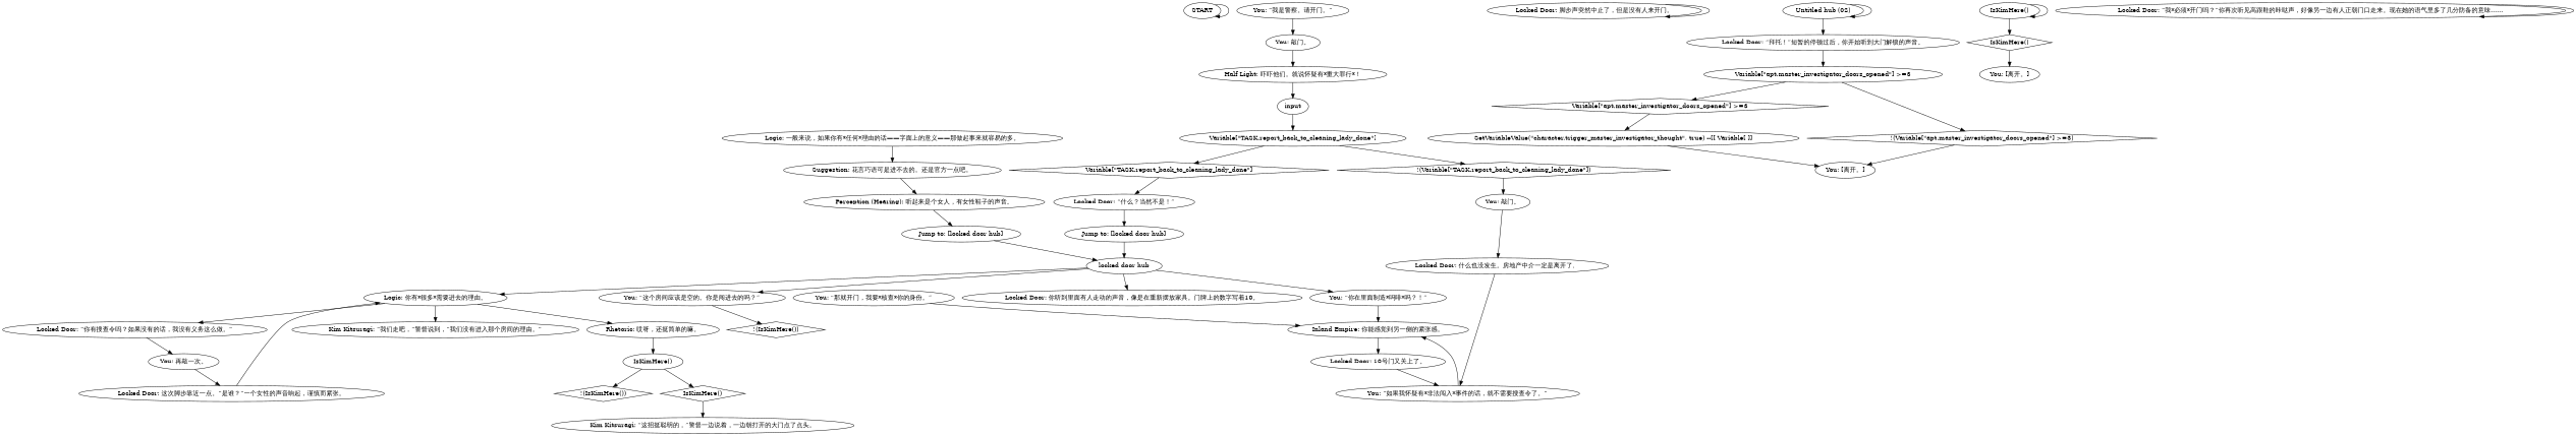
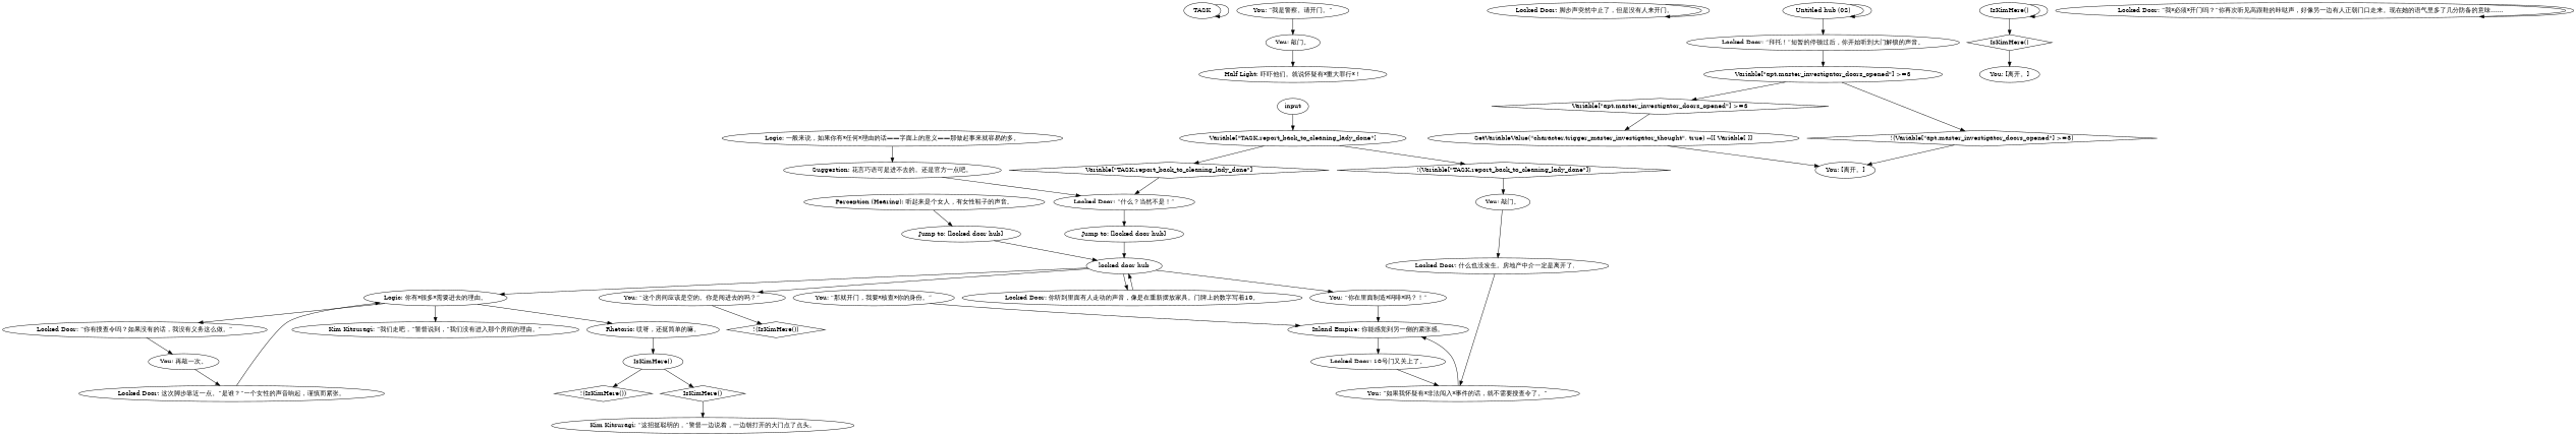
  digraph {
-   n1 [label=START]
+   n1 [label=TASK]
    n2 [label=input]
    n3 [label="Variable[\"TASK.report_back_to_cleaning_lady_done\"]"]
    n4 [label="Variable[\"TASK.report_back_to_cleaning_lady_done\"]" shape=diamond]
    n5 [label="!(Variable[\"TASK.report_back_to_cleaning_lady_done\"])" shape=diamond]
    n6 [label="Suggestion: 花言巧语可是进不去的。还是官方一点吧。"]
    n7 [label="Perception (Hearing): 听起来是个女人，有女性鞋子的声音。"]
    n8 [label="Jump to: [locked door hub]"]
    n9 [label="Jump to: [locked door hub]"]
    n10 [label="locked door hub"]
    n11 [label="Locked Door: 你听到里面有人走动的声音，像是在重新摆放家具。门牌上的数字写着10。"]
    n12 [label="Logic: 你有*很多*需要进去的理由。"]
    n13 [label="You: “你在里面制造*吗啡*吗？！”"]
    n14 [label="You: “这个房间应该是空的。你是闯进去的吗？”"]
    n15 [label="Half Light: 吓吓他们。就说怀疑有*重大罪行*！"]
    n16 [label="Locked Door: 脚步声突然中止了，但是没有人来开门。"]
    n17 [label="Inland Empire: 你能感觉到另一侧的紧张感。"]
    n18 [label="Locked Door: 10号门又关上了。"]
    n19 [label="You: “如果我怀疑有*非法闯入*事件的话，就不需要搜查令了。”"]
    n20 [label="Locked Door: “拜托！”短暂的停顿过后，你开始听到大门解锁的声音。"]
    n21 [label="Variable[\"apt.master_investigator_doors_opened\"] >=3"]
    n22 [label="Variable[\"apt.master_investigator_doors_opened\"] >=3" shape=diamond]
    n23 [label="!(Variable[\"apt.master_investigator_doors_opened\"] >=3)" shape=diamond]
    n24 [label="You: [离开。]"]
    n25 [label="Kim Kitsuragi: “我们走吧，”警督说到，“我们没有进入那个房间的理由。”"]
    n26 [label="Untitled hub (02)"]
    n27 [label="You: 敲门。"]
    n28 [label="Locked Door: 什么也没发生。房地产中介一定是离开了。"]
    n29 [label="You: 再敲一次。"]
    n30 [label="Locked Door: 这次脚步靠近一点。“是谁？”一个女性的声音响起，谨慎而紧张。"]
    n31 [label="IsKimHere()"]
    n32 [label="IsKimHere()" shape=diamond]
    n33 [label="!(IsKimHere())" shape=diamond]
    n34 [label="Locked Door: “什么？当然不是！”"]
    n35 [label="Rhetoric: 哎呀，还挺简单的嘛。"]
    n36 [label="Locked Door: “你有搜查令吗？如果没有的话，我没有义务这么做。”"]
    n37 [label="IsKimHere()"]
    n38 [label="You: [离开。]"]
    n39 [label="IsKimHere()" shape=diamond]
    n40 [label="!(IsKimHere())" shape=diamond]
    n41 [label="You: 敲门。"]
    n42 [label="Locked Door: “我*必须*开门吗？”你再次听见高跟鞋的咔哒声，好像另一边有人正朝门口走来。现在她的语气里多了几分防备的意味……"]
    n43 [label="You: “那就开门，我要*核查*你的身份。”"]
    n44 [label="You: “我是警察。请开门。”"]
    n45 [label="SetVariableValue(\"character.trigger_master_investigator_thought\", true) --[[ Variable[ ]]"]
    n46 [label="Kim Kitsuragi: “这招挺聪明的，”警督一边说着，一边朝打开的大门点了点头。"]
    n47 [label="Logic: 一般来说，如果你有*任何*理由的话——字面上的意义——那做起事来就容易的多。"]
    n1 -> n1
    n2 -> n3
    n3 -> n4
    n3 -> n5
    n4 -> n34
    n5 -> n27
-   n6 -> n7
+   n6 -> n34
    n7 -> n8
    n8 -> n10
    n9 -> n10
    n10 -> n11
    n10 -> n12
    n10 -> n13
    n10 -> n14
+   n11 -> n10
    n12 -> n25
    n12 -> n35
    n12 -> n36
    n13 -> n17
    n14 -> n33
-   n15 -> n2
    n16 -> n16
    n17 -> n18
    n18 -> n19
    n19 -> n17
    n20 -> n21
    n21 -> n22
    n21 -> n23
    n22 -> n45
    n23 -> n38
    n26 -> n20
    n26 -> n26
    n27 -> n28
    n28 -> n19
    n29 -> n30
    n30 -> n12
    n31 -> n31
    n31 -> n32
    n32 -> n24
    n34 -> n9
    n35 -> n37
    n36 -> n29
    n37 -> n39
    n37 -> n40
    n39 -> n46
    n41 -> n15
    n42 -> n42
    n43 -> n17
    n44 -> n41
    n45 -> n38
    n47 -> n6
  }
